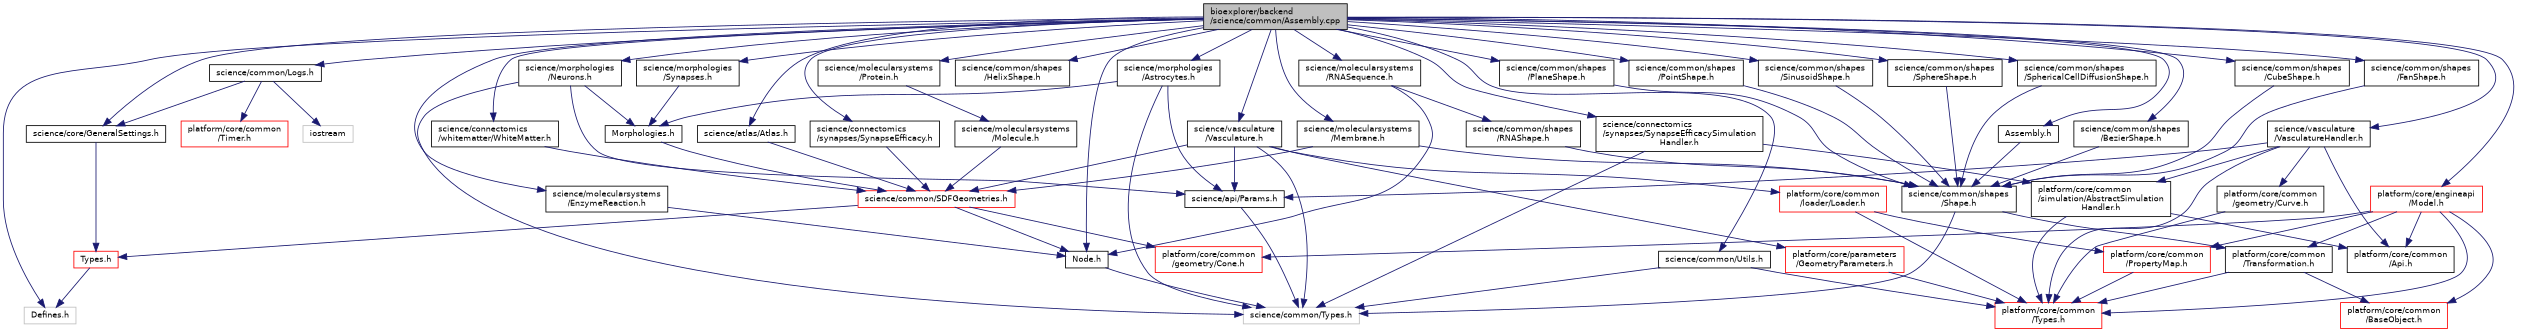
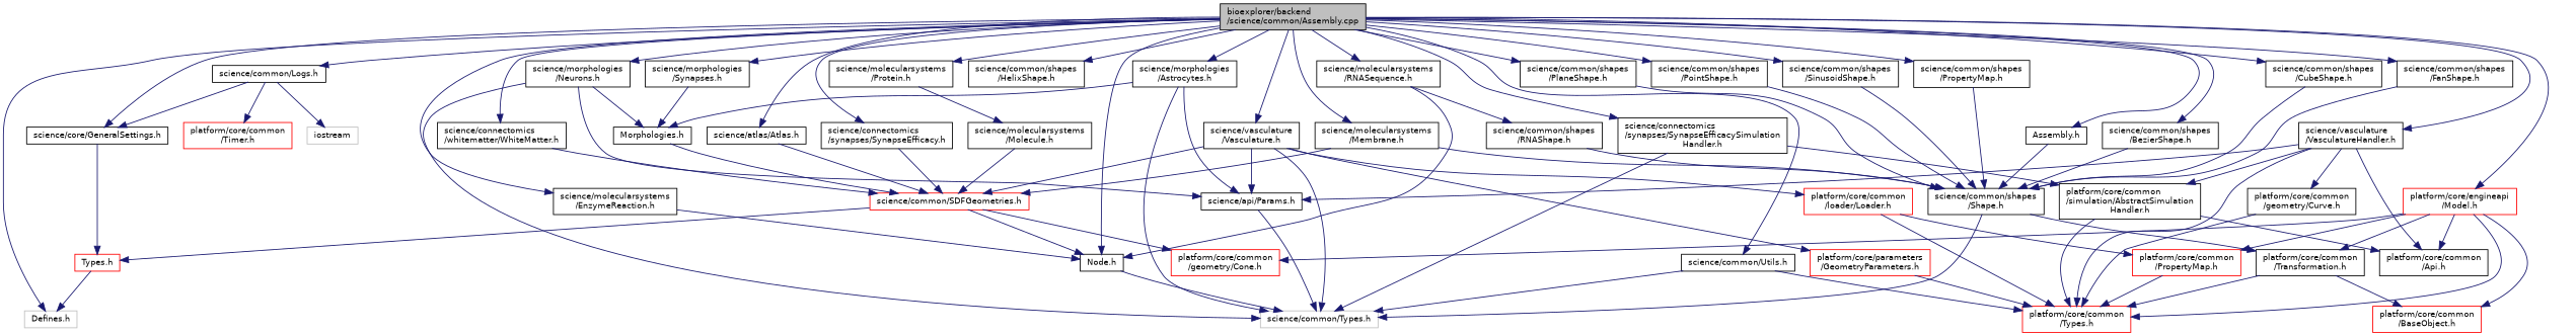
  digraph {
    node [color=black fillcolor=white fontname=Helvetica fontsize=10 shape=record style=filled]
    edge [color=midnightblue fontname=Helvetica fontsize=10 labelfontname=Helvetica labelfontsize=10 style=solid]
    n1 [fillcolor=grey75 fontcolor=black height=0.2 label="bioexplorer/backend\l/science/common/Assembly.cpp" width=0.4]
    n2 [height=0.2 label="Assembly.h" width=0.4]
    n3 [color=grey75 height=0.2 label="Defines.h" width=0.4]
    n4 [height=0.2 label="science/atlas/Atlas.h" width=0.4]
    n5 [height=0.2 label="Node.h" width=0.4]
    n6 [height=0.2 label="science/core/GeneralSettings.h" width=0.4]
    n7 [height=0.2 label="science/common/Logs.h" width=0.4]
    n8 [height=0.2 label="science/common/Utils.h" width=0.4]
    n9 [height=0.2 label="science/common/shapes\l/BezierShape.h" width=0.4]
    n10 [height=0.2 label="science/common/shapes\l/CubeShape.h" width=0.4]
    n11 [height=0.2 label="science/common/shapes\l/FanShape.h" width=0.4]
    n12 [height=0.2 label="science/common/shapes\l/HelixShape.h" width=0.4]
    n13 [height=0.2 label="science/common/shapes\l/PlaneShape.h" width=0.4]
    n14 [height=0.2 label="science/common/shapes\l/PointShape.h" width=0.4]
    n15 [height=0.2 label="science/common/shapes\l/SinusoidShape.h" width=0.4]
-   n16 [height=0.2 label="science/common/shapes\l/SphereShape.h" width=0.4]
-   n17 [height=0.2 label="science/common/shapes\l/SphericalCellDiffusionShape.h" width=0.4]
+   n16 [height=0.2 label="science/common/shapes\l/PropertyMap.h" width=0.4]
    n18 [height=0.2 label="science/connectomics\l/synapses/SynapseEfficacy.h" width=0.4]
    n19 [height=0.2 label="science/connectomics\l/synapses/SynapseEfficacySimulation\lHandler.h" width=0.4]
    n20 [height=0.2 label="science/connectomics\l/whitematter/WhiteMatter.h" width=0.4]
    n21 [height=0.2 label="science/molecularsystems\l/EnzymeReaction.h" width=0.4]
    n22 [height=0.2 label="science/molecularsystems\l/Membrane.h" width=0.4]
    n23 [height=0.2 label="science/molecularsystems\l/Protein.h" width=0.4]
    n24 [height=0.2 label="science/molecularsystems\l/RNASequence.h" width=0.4]
    n25 [height=0.2 label="science/morphologies\l/Astrocytes.h" width=0.4]
    n26 [height=0.2 label="science/morphologies\l/Neurons.h" width=0.4]
    n27 [height=0.2 label="science/morphologies\l/Synapses.h" width=0.4]
    n28 [height=0.2 label="science/vasculature\l/Vasculature.h" width=0.4]
    n29 [height=0.2 label="science/vasculature\l/VasculatureHandler.h" width=0.4]
    n30 [color=red height=0.2 label="platform/core/engineapi\l/Model.h" width=0.4]
    n31 [height=0.2 label="science/common/shapes\l/Shape.h" width=0.4]
    n32 [color=red height=0.2 label="science/common/SDFGeometries.h" width=0.4]
    n33 [color=grey75 height=0.2 label="science/common/Types.h" width=0.4]
    n34 [color=red height=0.2 label="Types.h" width=0.4]
    n35 [color=red height=0.2 label="platform/core/common\l/Timer.h" width=0.4]
    n36 [color=grey75 height=0.2 label=iostream width=0.4]
    n37 [color=red height=0.2 label="platform/core/common\l/Types.h" width=0.4]
    n38 [height=0.2 label="platform/core/common\l/simulation/AbstractSimulation\lHandler.h" width=0.4]
    n39 [height=0.2 label="science/molecularsystems\l/Molecule.h" width=0.4]
    n40 [height=0.2 label="science/common/shapes\l/RNAShape.h" width=0.4]
    n41 [height=0.2 label="Morphologies.h" width=0.4]
    n42 [height=0.2 label="science/api/Params.h" width=0.4]
    n43 [color=red height=0.2 label="platform/core/common\l/loader/Loader.h" width=0.4]
    n44 [color=red height=0.2 label="platform/core/parameters\l/GeometryParameters.h" width=0.4]
    n45 [height=0.2 label="platform/core/common\l/Api.h" width=0.4]
    n46 [height=0.2 label="platform/core/common\l/geometry/Curve.h" width=0.4]
    n47 [height=0.2 label="platform/core/common\l/Transformation.h" width=0.4]
    n48 [color=red height=0.2 label="platform/core/common\l/BaseObject.h" width=0.4]
    n49 [color=red height=0.2 label="platform/core/common\l/geometry/Cone.h" width=0.4]
    n50 [color=red height=0.2 label="platform/core/common\l/PropertyMap.h" width=0.4]
    n1 -> n2
    n1 -> n3
    n1 -> n4
    n1 -> n5
    n1 -> n6
    n1 -> n7
    n1 -> n8
    n1 -> n9
    n1 -> n10
    n1 -> n11
    n1 -> n12
    n1 -> n13
    n1 -> n14
    n1 -> n15
    n1 -> n16
-   n1 -> n17
    n1 -> n18
    n1 -> n19
    n1 -> n20
    n1 -> n21
    n1 -> n22
    n1 -> n23
    n1 -> n24
    n1 -> n25
    n1 -> n26
    n1 -> n27
    n1 -> n28
    n1 -> n29
    n1 -> n30
    n2 -> n31
    n4 -> n32
    n5 -> n33
    n6 -> n34
    n7 -> n6
    n7 -> n35
    n7 -> n36
    n8 -> n33
    n8 -> n37
    n9 -> n31
    n10 -> n31
    n11 -> n31
    n13 -> n31
    n14 -> n31
    n15 -> n31
    n16 -> n31
-   n17 -> n31
    n18 -> n32
    n19 -> n33
    n19 -> n38
    n20 -> n32
    n21 -> n5
    n22 -> n31
    n22 -> n32
    n23 -> n39
    n24 -> n5
    n24 -> n40
    n25 -> n33
    n25 -> n41
    n25 -> n42
    n26 -> n33
    n26 -> n41
    n26 -> n42
    n27 -> n41
    n28 -> n32
    n28 -> n33
    n28 -> n42
    n28 -> n43
    n28 -> n44
    n29 -> n37
    n29 -> n38
    n29 -> n42
    n29 -> n45
    n29 -> n46
    n30 -> n37
    n30 -> n45
    n30 -> n47
    n30 -> n48
    n30 -> n49
    n30 -> n50
    n31 -> n33
    n31 -> n47
    n32 -> n5
    n32 -> n34
    n32 -> n49
    n34 -> n3
    n38 -> n37
    n38 -> n45
    n39 -> n32
    n40 -> n31
    n41 -> n32
    n42 -> n33
    n43 -> n37
    n43 -> n50
    n44 -> n37
    n46 -> n37
    n47 -> n37
    n47 -> n48
    n50 -> n37
  }
